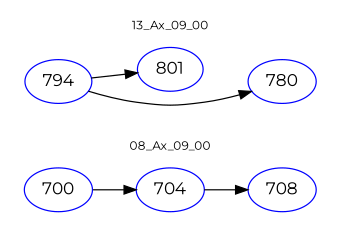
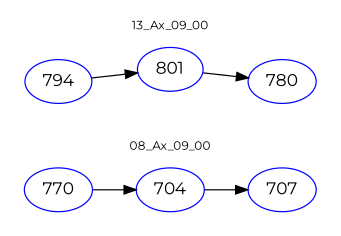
  digraph {
    fontname=Montserrat
    rankdir=LR
    node [color=blue fontname=Montserrat]
    edge [color=black fontname=Montserrat]
-   n1 [label=700]
+   n1 [label=770]
    n2 [label=704]
-   n3 [label=708]
+   n3 [label=707]
    n4 [label=794]
    n5 [label=780]
    n6 [label=801]
    subgraph cluster_1 {
      color=white
      fontsize=10
      label="08_Ax_09_00"
      n1
      n2
      n3
    }
    subgraph cluster_2 {
      color=white
      fontsize=10
      label="13_Ax_09_00"
      n4
      n5
      n6
    }
    n1 -> n2
    n2 -> n3
-   n4 -> n5
+   n6 -> n5
    n4 -> n6
  }
